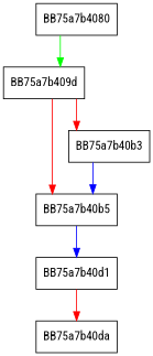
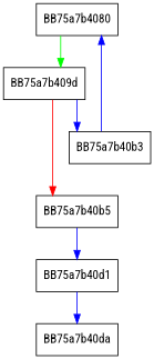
  digraph {
    fontname="Roboto Condensed"
    splines=ortho
    node [fontname="Roboto Condensed" shape=box]
    edge [color=blue fontname="Roboto Condensed"]
    BB75a7b4080
    BB75a7b409d
    BB75a7b40b5
    BB75a7b40b3
    BB75a7b40d1
    BB75a7b40da
    BB75a7b4080 -> BB75a7b409d [color=green]
    BB75a7b409d -> BB75a7b40b5 [color=red]
-   BB75a7b409d -> BB75a7b40b3 [color=red]
+   BB75a7b409d -> BB75a7b40b3
    BB75a7b40b5 -> BB75a7b40d1
-   BB75a7b40b3 -> BB75a7b40b5
-   BB75a7b40d1 -> BB75a7b40da [color=red]
+   BB75a7b40b3 -> BB75a7b4080
+   BB75a7b40d1 -> BB75a7b40da
  }
